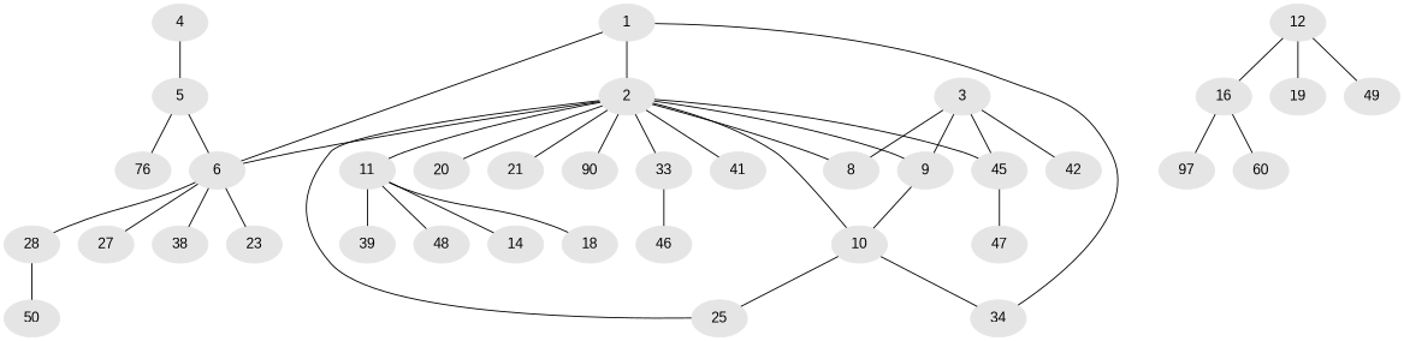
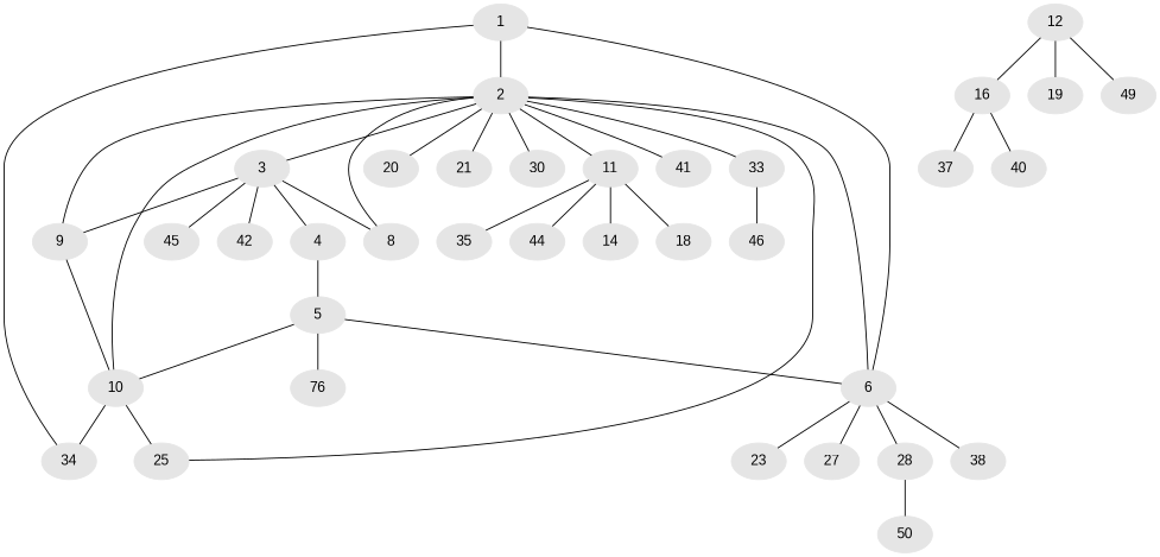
  graph {
    fontname="Liberation Sans"
    node [color=gray90 fontname="Liberation Sans" style=filled]
    edge [fontname="Liberation Sans"]
    1 [super="+17"]
    2 [super="+7"]
    6 [super="+22"]
    34 [super="+35"]
    3 [super="+24"]
    8
    9 [super="+15"]
    10 [super="+29"]
    11 [super="+13"]
    20
    21
    25
-   30 [label=90]
+   30
    33 [super="+36"]
    41
    23
    27
    28 [super="+48"]
    38
    4
    42
    45
    14
    18
-   39
-   44 [label=48]
+   39 [label=35]
+   44
    46
    5 [super="+32"]
    12 [super="+43"]
    16 [super="+31"]
    19
    49
-   47
    n34 [label=76]
    50
-   37 [label=97]
-   40 [label=60]
+   37
+   40
    1 -- 2
    1 -- 6
    1 -- 34
    2 -- 6
-   2 -- 45
+   2 -- 3
    2 -- 8
    2 -- 9
    2 -- 10
    2 -- 11
    2 -- 20
    2 -- 21
    2 -- 25
    2 -- 30
    2 -- 33
    2 -- 41
    6 -- 23
    6 -- 27
    6 -- 28
    6 -- 38
    3 -- 8
    3 -- 9
+   3 -- 4
    3 -- 42
    3 -- 45
    9 -- 10
    10 -- 34
    10 -- 25
    11 -- 14
    11 -- 18
    11 -- 39
    11 -- 44
    33 -- 46
    28 -- 50
    4 -- 5
-   45 -- 47
    5 -- 6
+   5 -- 10
    5 -- n34
    12 -- 16
    12 -- 19
    12 -- 49
    16 -- 37
    16 -- 40
  }
